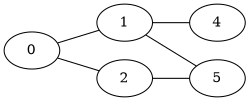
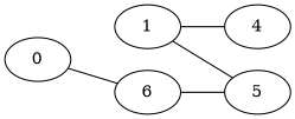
  graph {
    rankdir=LR
    node [type=intersection x=133]
    edge [frequency=1 type0=line]
    0 [x=255 y=188]
    1 [y=45]
-   2 [type=corner x=402 y=61]
+   2 [type=corner x=402 y=61 label=6]
    4 [x=248 y=64]
    5 [type=endpoint y=93]
-   0 -- 1 [angle0=.86]
    0 -- 2 [angle0=-.71]
    1 -- 4 [angle0=.16]
    1 -- 5 [angle0=-1.57]
    2 -- 5 [angle0=-.02]
  }
